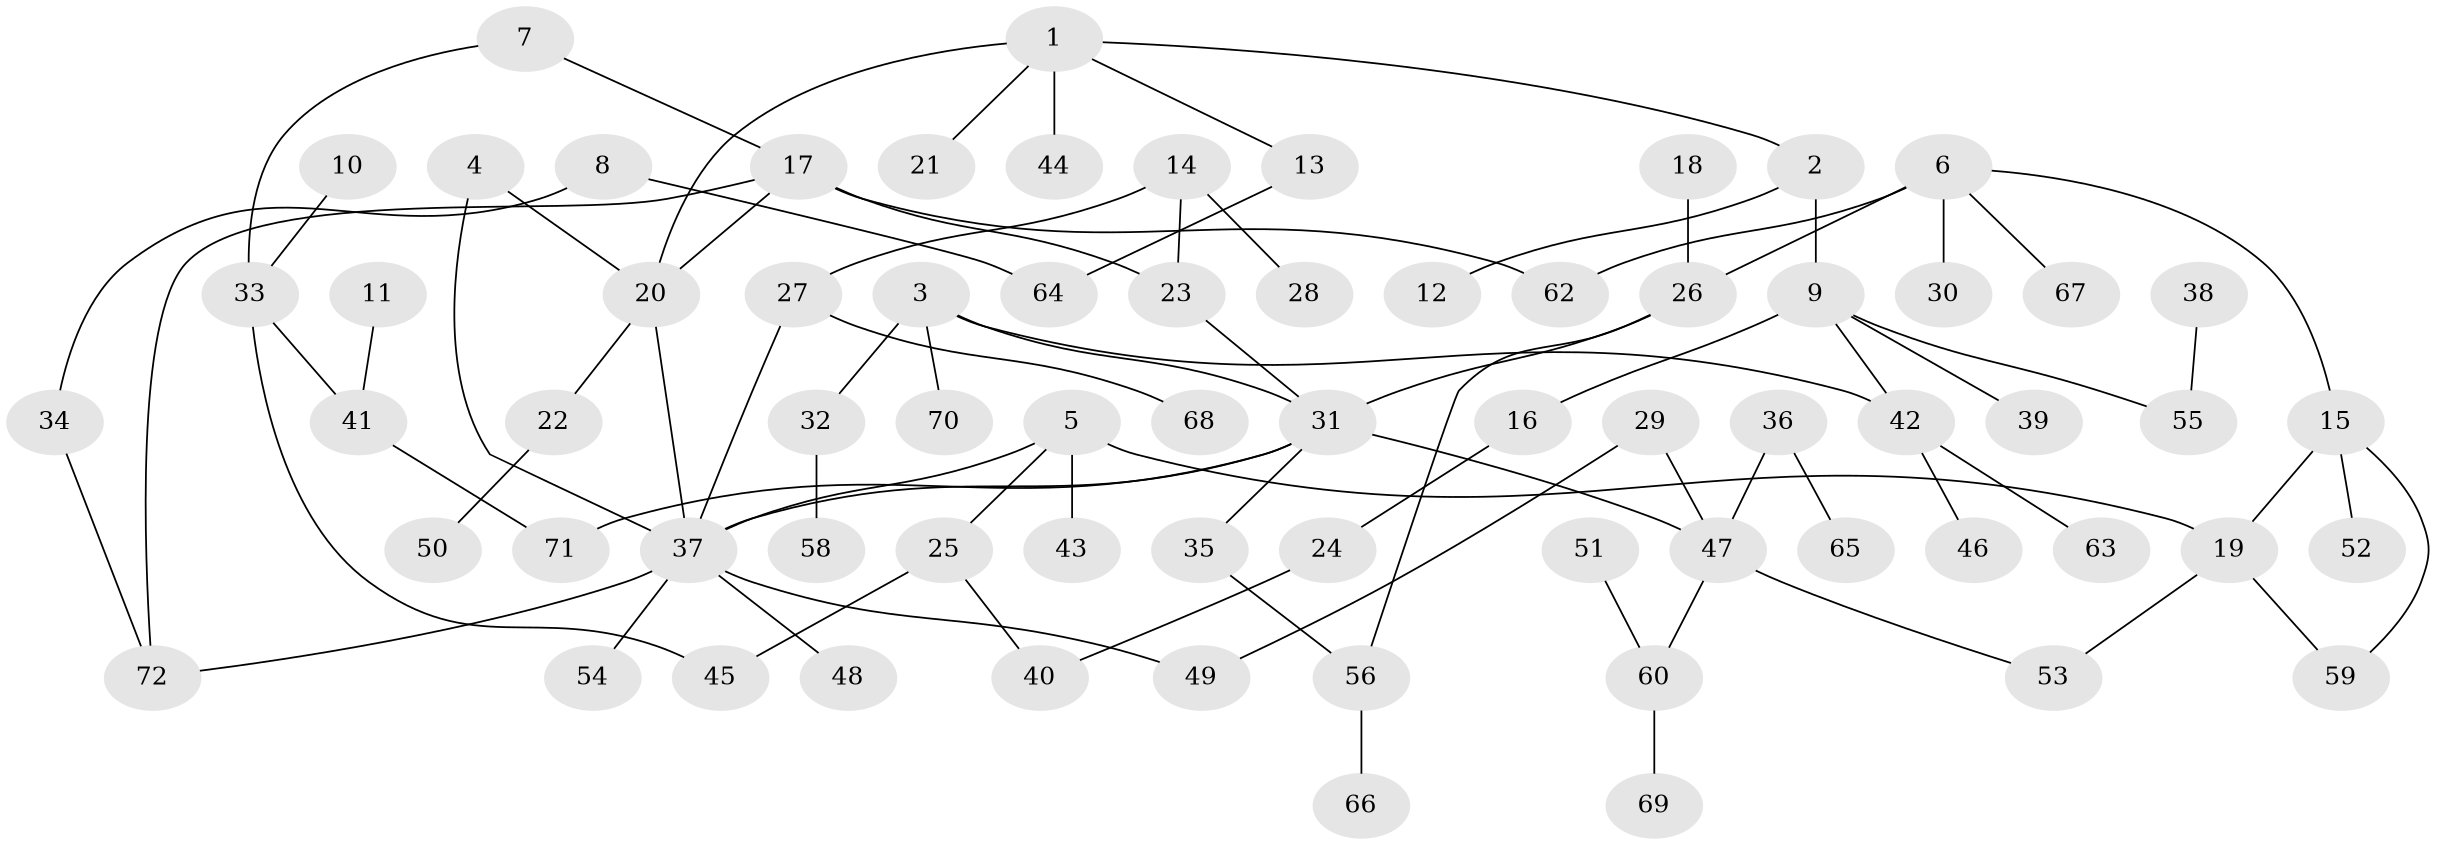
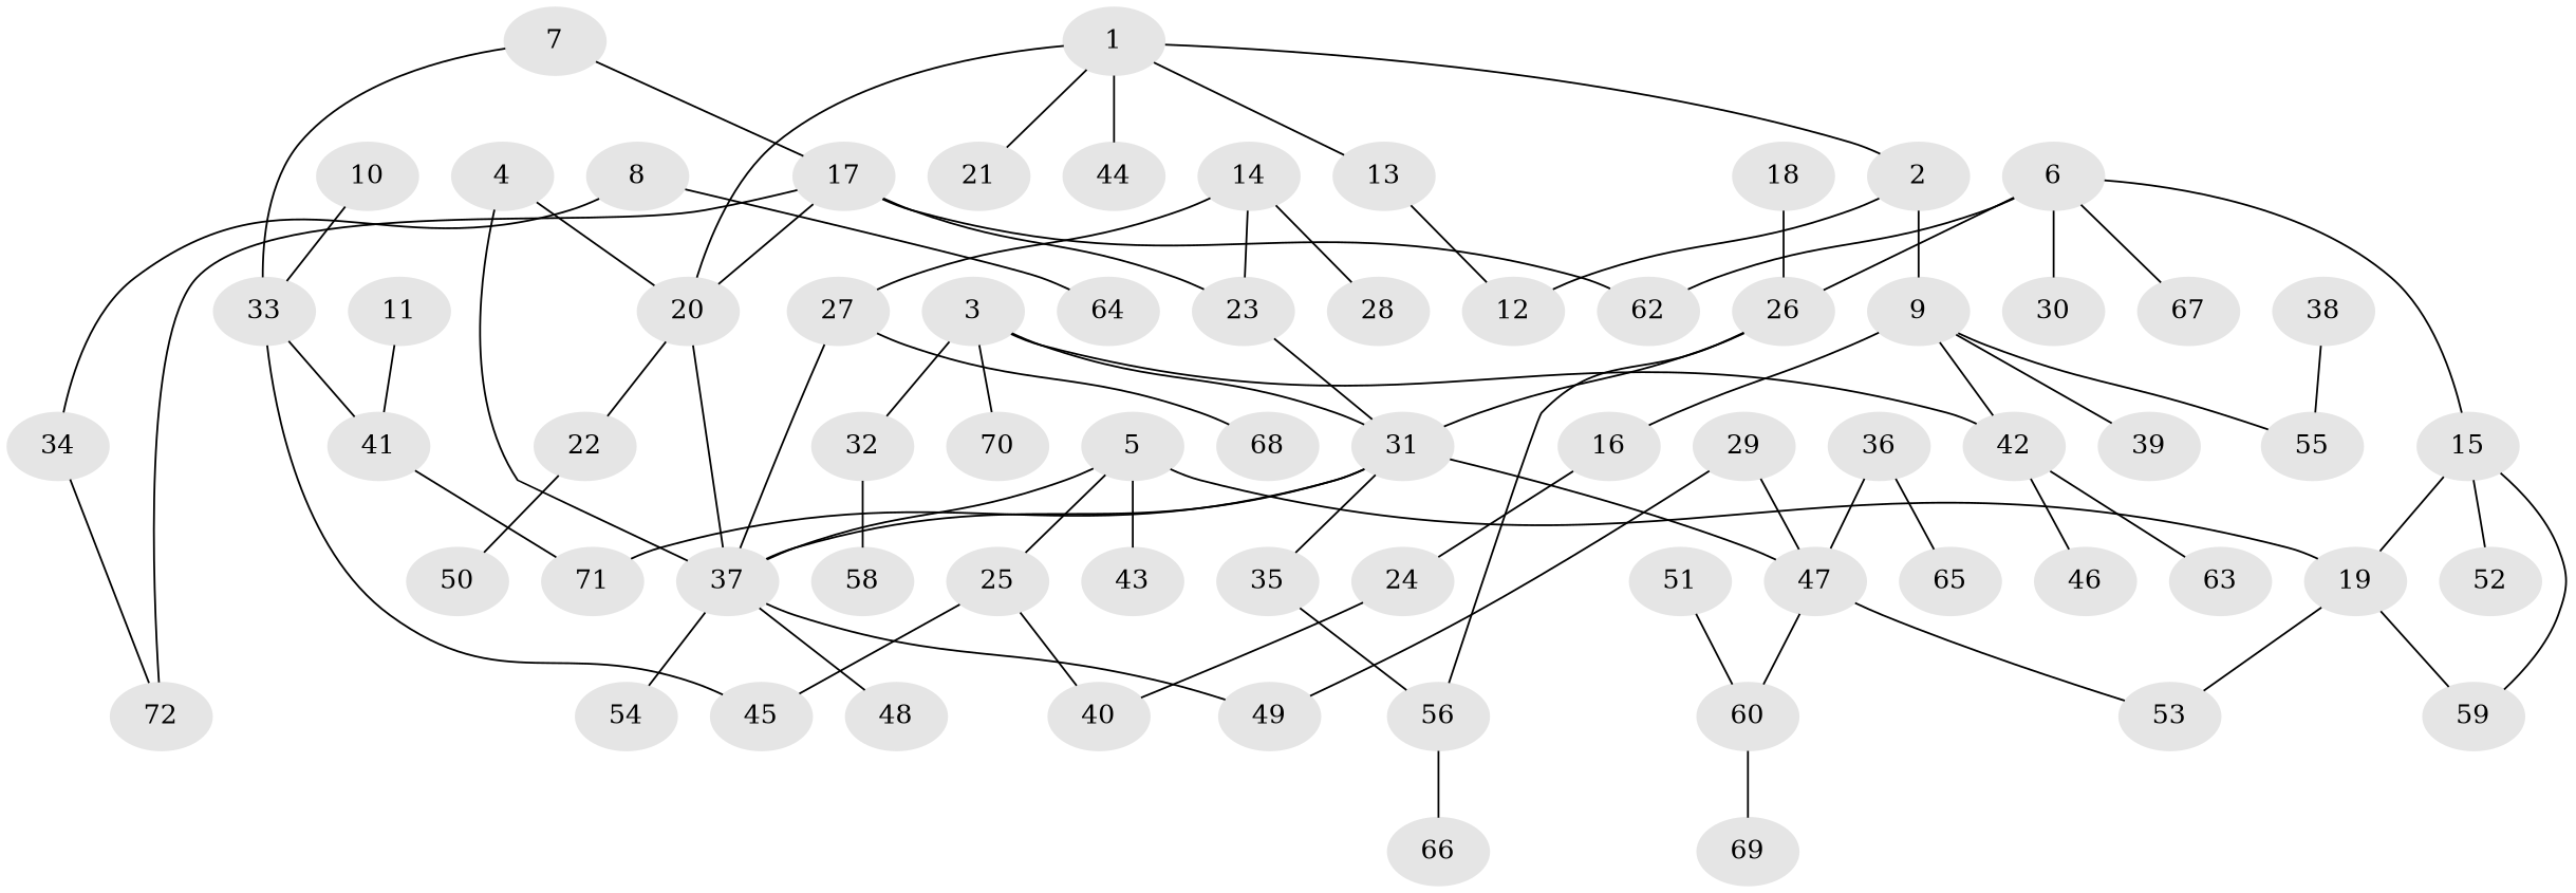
  graph {
    node [color=gray90 style=filled]
    edge [weight=1.0]
    1
    2
    13
    20
    21
    44
    9
    12
    64
    37
    22
    42
    16
    39
    55
    3
    31
    32
    70
    47
    35
    71
    58
    46
    63
    4
    72
    49
    48
    54
    5
    19
    25
    43
    59
    53
    40
    45
    6
    15
    26
    62
    67
    30
    52
    56
    7
    17
    33
    23
    41
    8
    34
    24
    10
    11
    14
    27
    28
    68
    18
    50
    66
    29
    60
    36
    65
    38
    69
    51
    1 -- 2
    1 -- 13
    1 -- 20
    1 -- 21
    1 -- 44
    2 -- 9
    2 -- 12
-   13 -- 64
+   13 -- 12
    20 -- 37
    20 -- 22
    9 -- 42
    9 -- 16
    9 -- 39
    9 -- 55
-   37 -- 72
    37 -- 49
    37 -- 48
    37 -- 54
    22 -- 50
    42 -- 46
    42 -- 63
    16 -- 24
    3 -- 42
    3 -- 31
    3 -- 32
    3 -- 70
    31 -- 37
    31 -- 47
    31 -- 35
    31 -- 71
    32 -- 58
    47 -- 53
    47 -- 60
    35 -- 56
    4 -- 20
    4 -- 37
    5 -- 37
    5 -- 19
    5 -- 25
    5 -- 43
    19 -- 59
    19 -- 53
    25 -- 40
    25 -- 45
    6 -- 15
    6 -- 26
    6 -- 62
    6 -- 67
    6 -- 30
    15 -- 19
    15 -- 59
    15 -- 52
    26 -- 31
    26 -- 56
    56 -- 66
    7 -- 17
    7 -- 33
    17 -- 20
    17 -- 72
    17 -- 62
    17 -- 23
    33 -- 45
    33 -- 41
    23 -- 31
    41 -- 71
    8 -- 64
    8 -- 34
    34 -- 72
    24 -- 40
    10 -- 33
    11 -- 41
    14 -- 23
    14 -- 27
    14 -- 28
    27 -- 37
    27 -- 68
    18 -- 26 [weight=2.0]
    29 -- 47
    29 -- 49
    60 -- 69
    36 -- 47
    36 -- 65
    38 -- 55
    51 -- 60
  }
